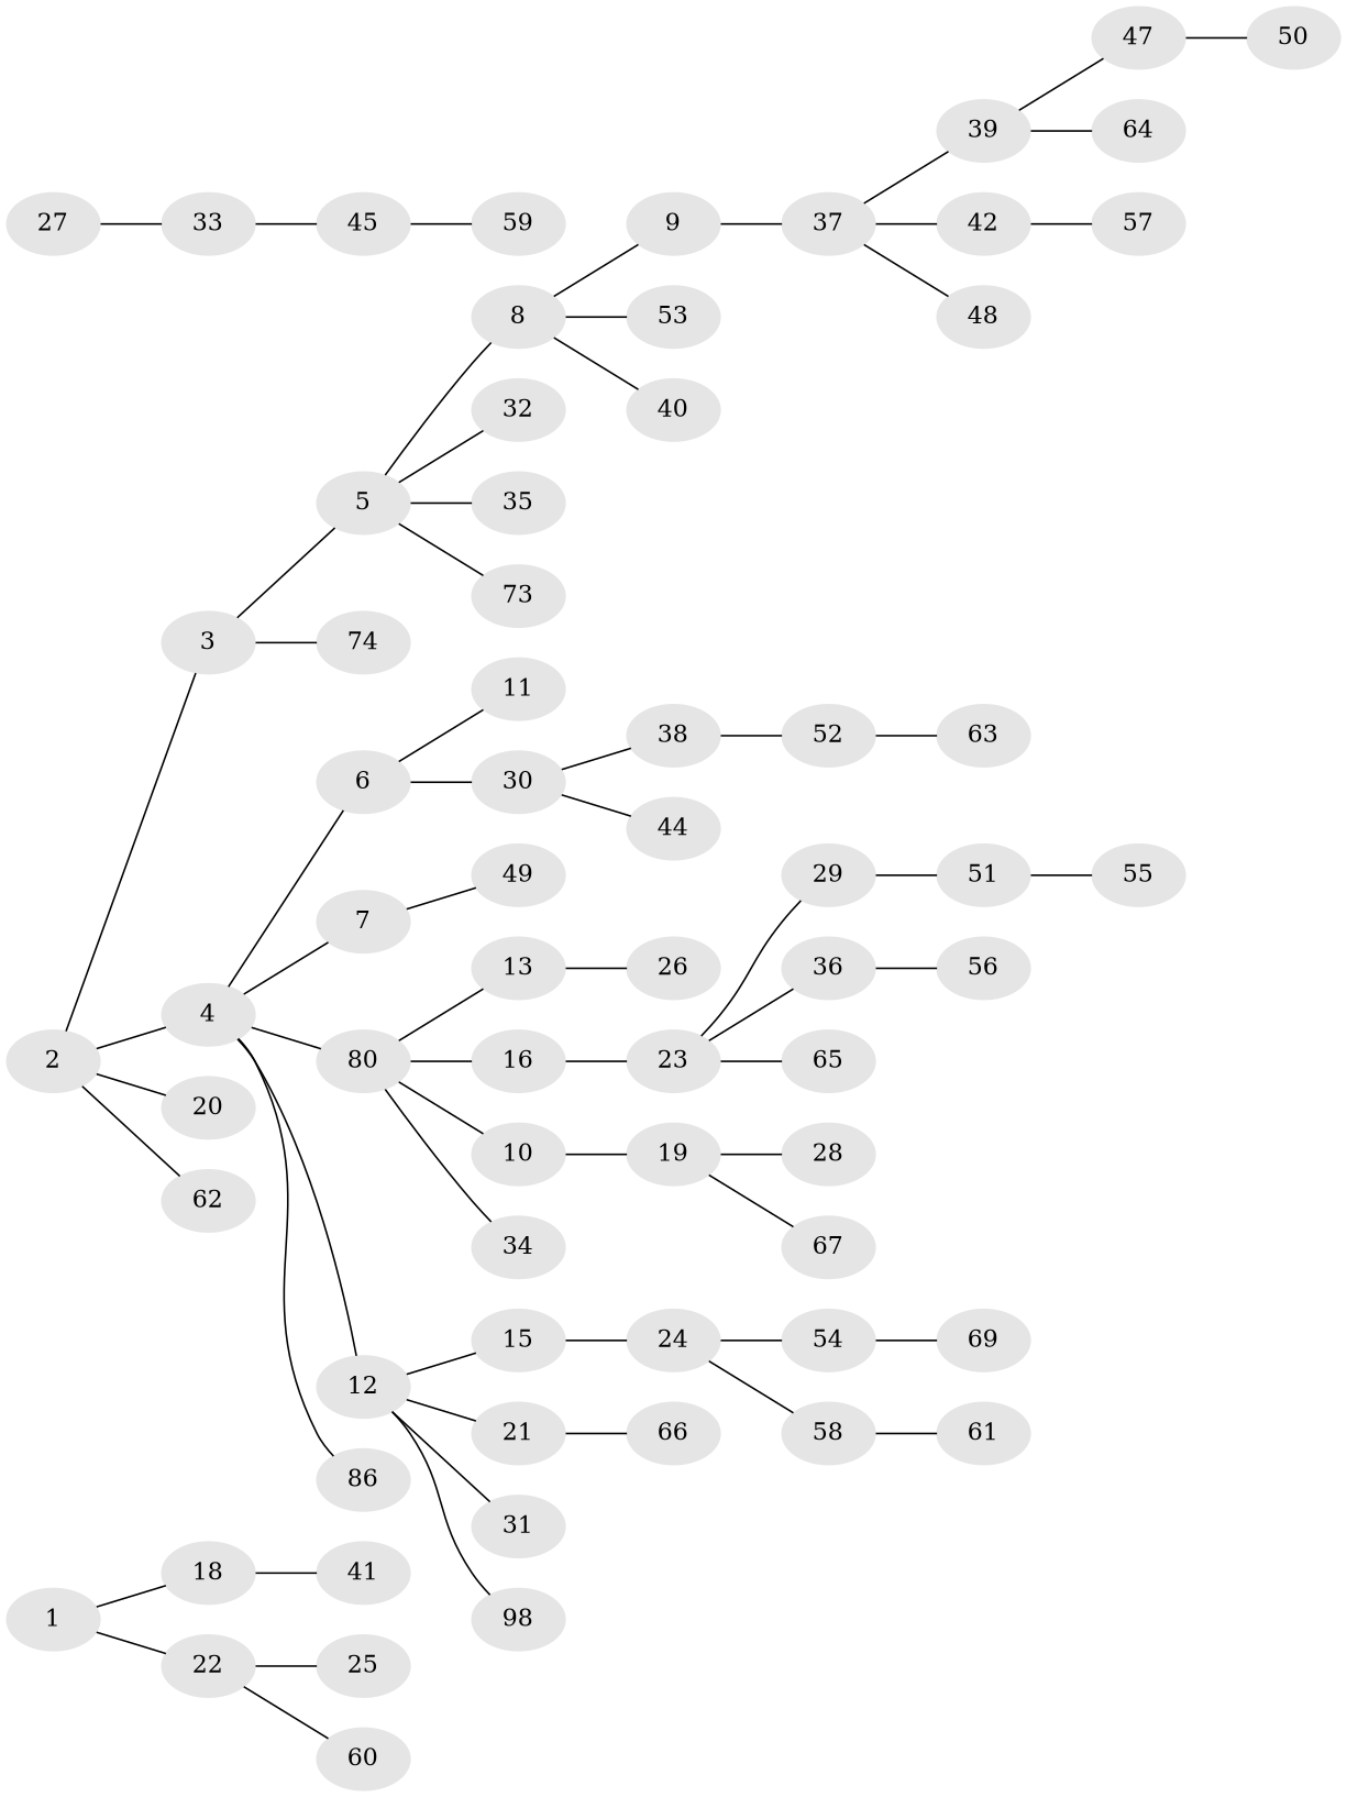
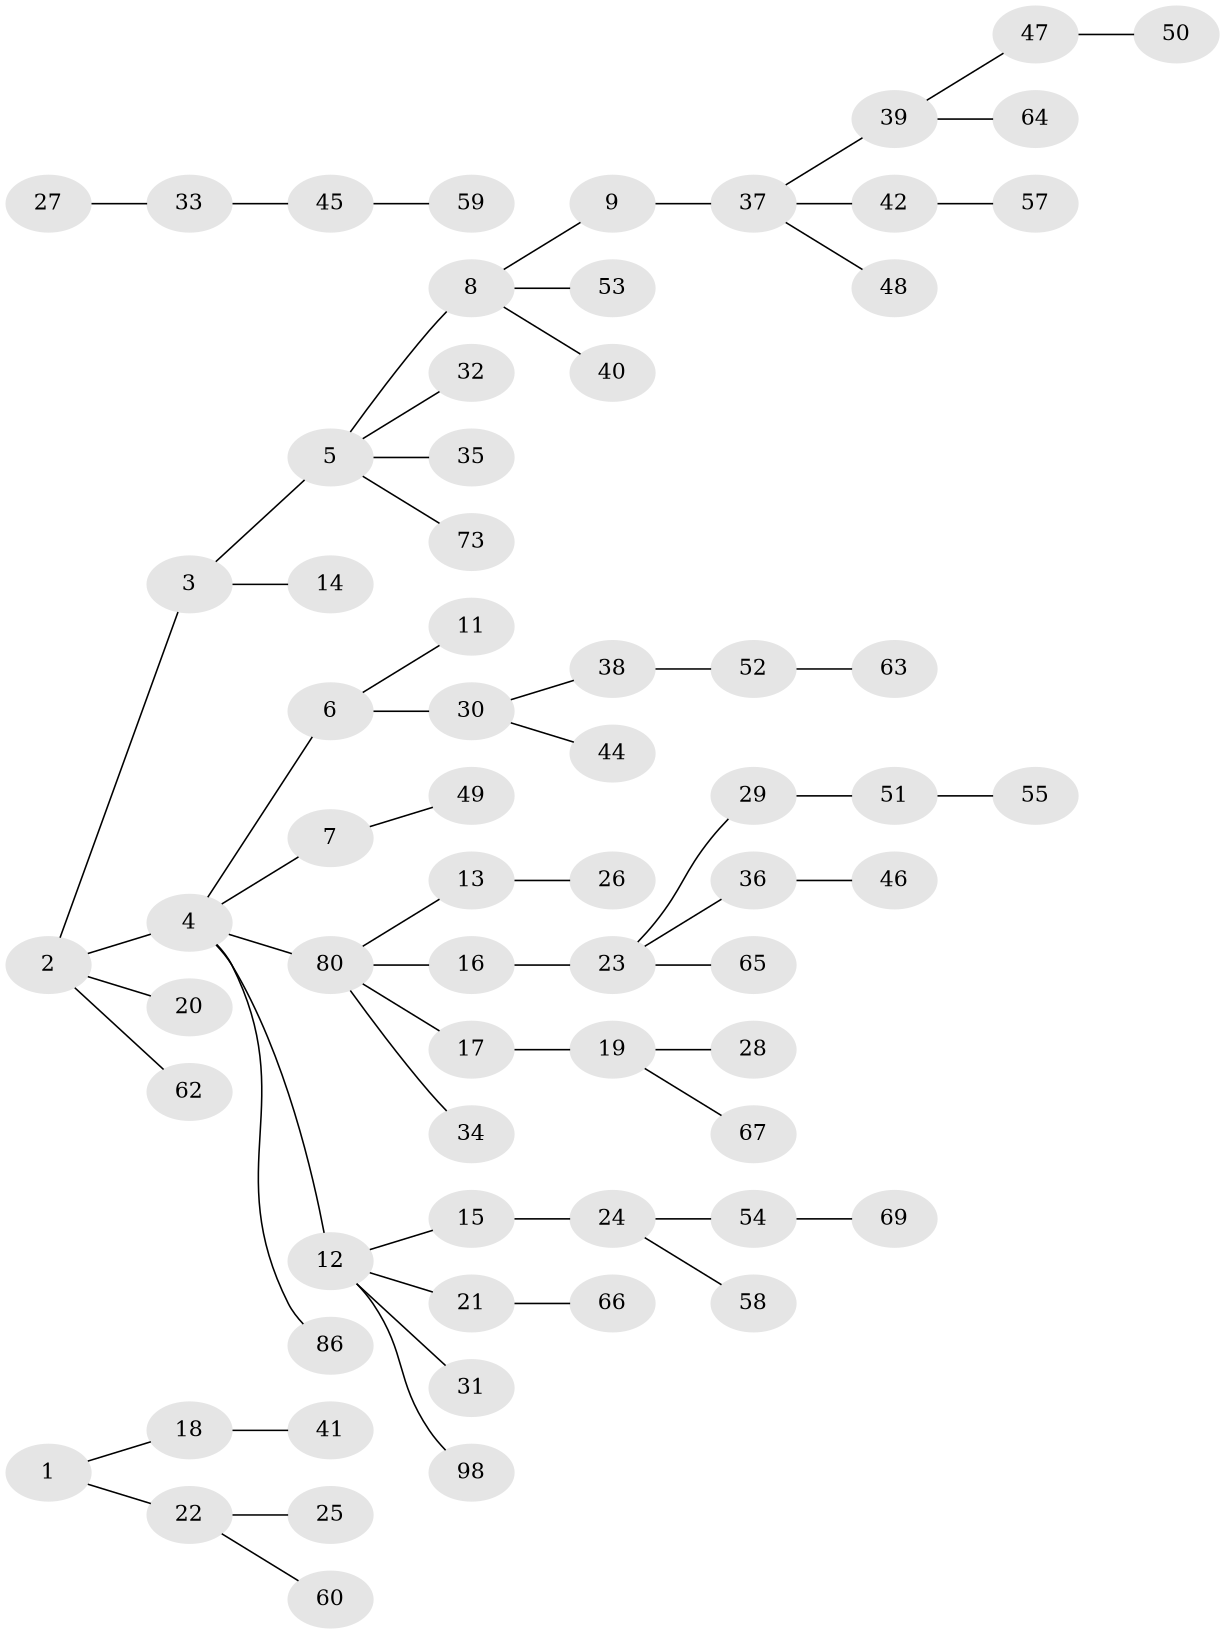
  graph {
    rankdir=LR
    node [color=gray90 style=filled]
    1
    18
    22
    2
    3
    4
    20
    62
    41
    25
    60
    5
-   14 [label=74]
+   14
    6
    7
    n16 [label=80]
    12
    n18 [label=86]
    8
    32
    35
    n22 [label=73]
    11
    30
    49
    13
    16
-   17 [label=10]
+   17
    34
    15
    21
    31
    n33 [label=98]
    9
    53
    40
    38
    44
    37
    39
    42
    48
    26
    23
    19
    24
    66
    54
    58
    29
    36
    65
    28
    67
    27
    33
    51
-   56
+   56 [label=46]
    69
-   61
    45
    55
    52
    59
    47
    64
    57
    63
    50
    1 -- 18
    1 -- 22
    18 -- 41
    22 -- 25
    22 -- 60
    2 -- 3
    2 -- 4
    2 -- 20
    2 -- 62
    3 -- 5
    3 -- 14
    4 -- 6
    4 -- 7
    4 -- n16
    4 -- 12
    4 -- n18
    5 -- 8
    5 -- 32
    5 -- 35
    5 -- n22
    6 -- 11
    6 -- 30
    7 -- 49
    n16 -- 13
    n16 -- 16
    n16 -- 17
    n16 -- 34
    12 -- 15
    12 -- 21
    12 -- 31
    12 -- n33
    8 -- 9
    8 -- 53
    8 -- 40
    30 -- 38
    30 -- 44
    13 -- 26
    16 -- 23
    17 -- 19
    15 -- 24
    21 -- 66
    9 -- 37
    38 -- 52
    37 -- 39
    37 -- 42
    37 -- 48
    39 -- 47
    39 -- 64
    42 -- 57
    23 -- 29
    23 -- 36
    23 -- 65
    19 -- 28
    19 -- 67
    24 -- 54
    24 -- 58
    54 -- 69
-   58 -- 61
    29 -- 51
    36 -- 56
    27 -- 33
    33 -- 45
    51 -- 55
    45 -- 59
    52 -- 63
    47 -- 50
  }
